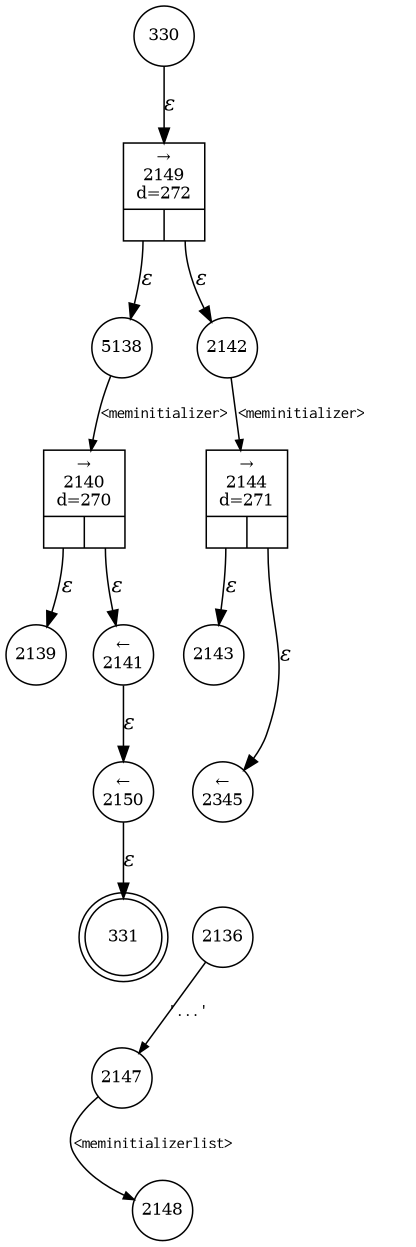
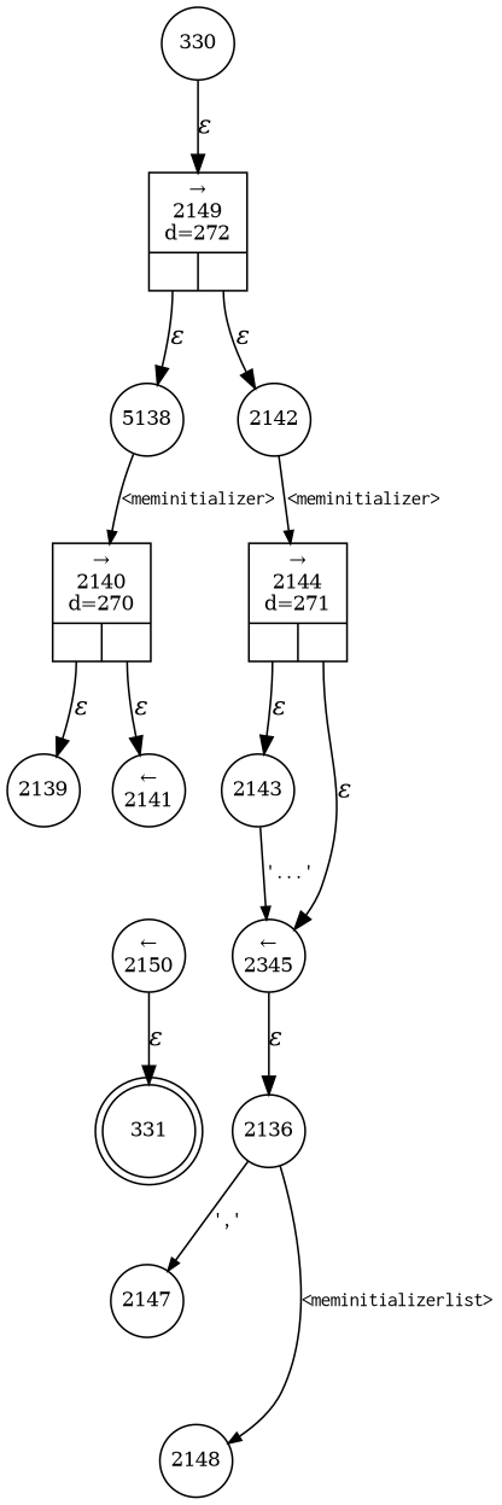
  digraph {
    rankdir=TB
    node [fixedsize=true fontsize=11 shape=circle peripheries=1]
    edge [fontname="Times-Italic"]
    n1 [label=331 shape=doublecircle width=.6 peripheries=""]
    n2 [fixedsize=false label="{&rarr;\n2144\nd=271|{<p0>|<p1>}}" shape=record]
    n3 [label="&larr;\n2345" width=.55]
    n4 [label=2143 width=.55]
    n5 [label=2136 width=.55]
    n6 [label=2147 width=.55]
    n7 [label=2148 width=.55]
    n8 [label="&larr;\n2150" width=.55]
    n9 [fixedsize=false label="{&rarr;\n2149\nd=272|{<p0>|<p1>}}" shape=record]
    n10 [label=5138 width=.55]
    n11 [label=2142 width=.55]
    n12 [fixedsize=false label="{&rarr;\n2140\nd=270|{<p0>|<p1>}}" shape=record]
    n13 [label=330 width=.55]
    n14 [label=2139 width=.55]
    n15 [label="&larr;\n2141" width=.55]
    n2 -> n3 [label="&epsilon;" tailport=p1]
    n2 -> n4 [label="&epsilon;" tailport=p0]
-   n5 -> n6 [arrowhead=normal arrowsize=.7 fontname=Courier fontsize=11 label="'...'"]
-   n6 -> n7 [arrowhead=normal arrowsize=.7 fontname=Courier fontsize=11 label="<meminitializerlist>"]
+   n3 -> n5 [label="&epsilon;"]
+   n4 -> n3 [arrowhead=normal arrowsize=.7 fontname=Courier fontsize=11 label="'...'"]
+   n5 -> n6 [arrowhead=normal arrowsize=.7 fontname=Courier fontsize=11 label="','"]
+   n5 -> n7 [arrowhead=normal arrowsize=.7 fontname=Courier fontsize=11 label="<meminitializerlist>"]
    n8 -> n1 [label="&epsilon;"]
    n9 -> n10 [label="&epsilon;" tailport=p0]
    n9 -> n11 [label="&epsilon;" tailport=p1]
    n10 -> n12 [arrowhead=normal arrowsize=.7 fontname=Courier fontsize=11 label="<meminitializer>"]
    n11 -> n2 [arrowhead=normal arrowsize=.7 fontname=Courier fontsize=11 label="<meminitializer>"]
    n12 -> n14 [label="&epsilon;" tailport=p0]
    n12 -> n15 [label="&epsilon;" tailport=p1]
    n13 -> n9 [label="&epsilon;"]
-   n15 -> n8 [label="&epsilon;"]
  }
